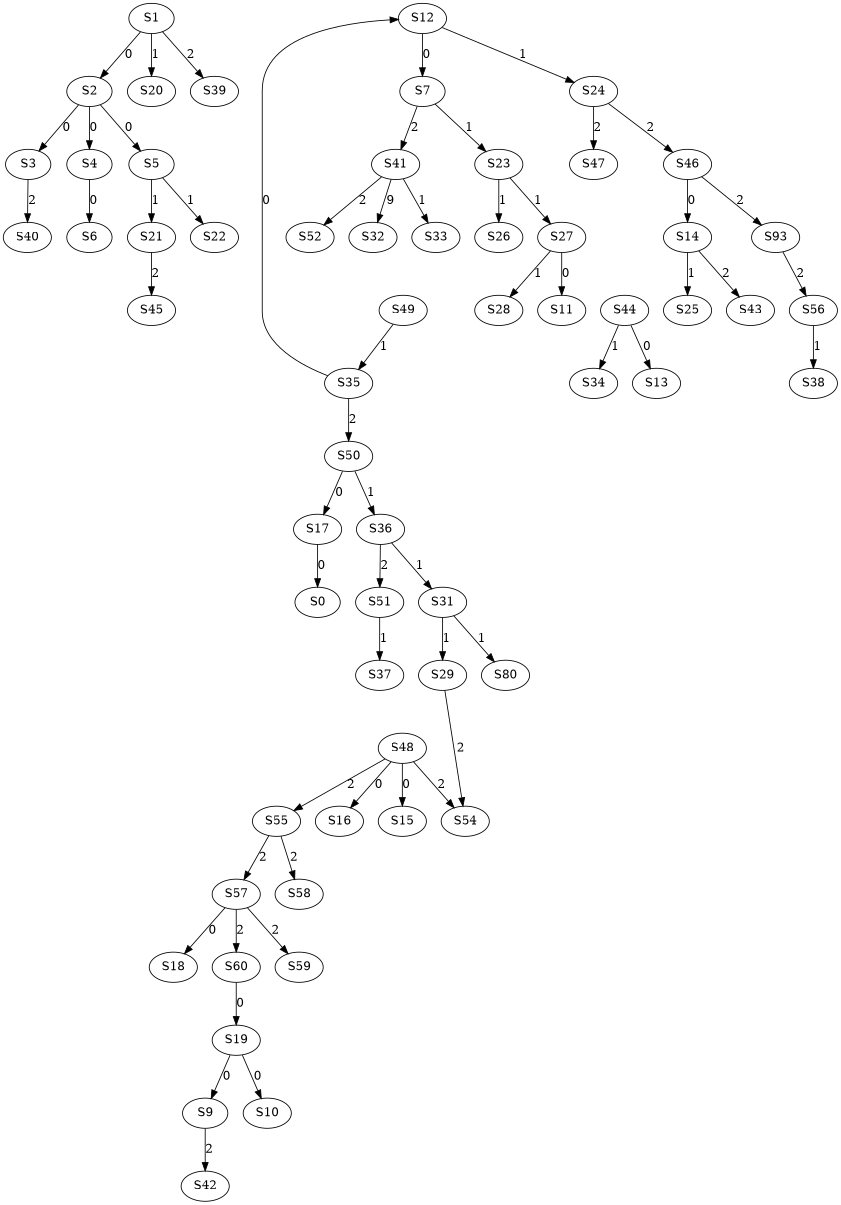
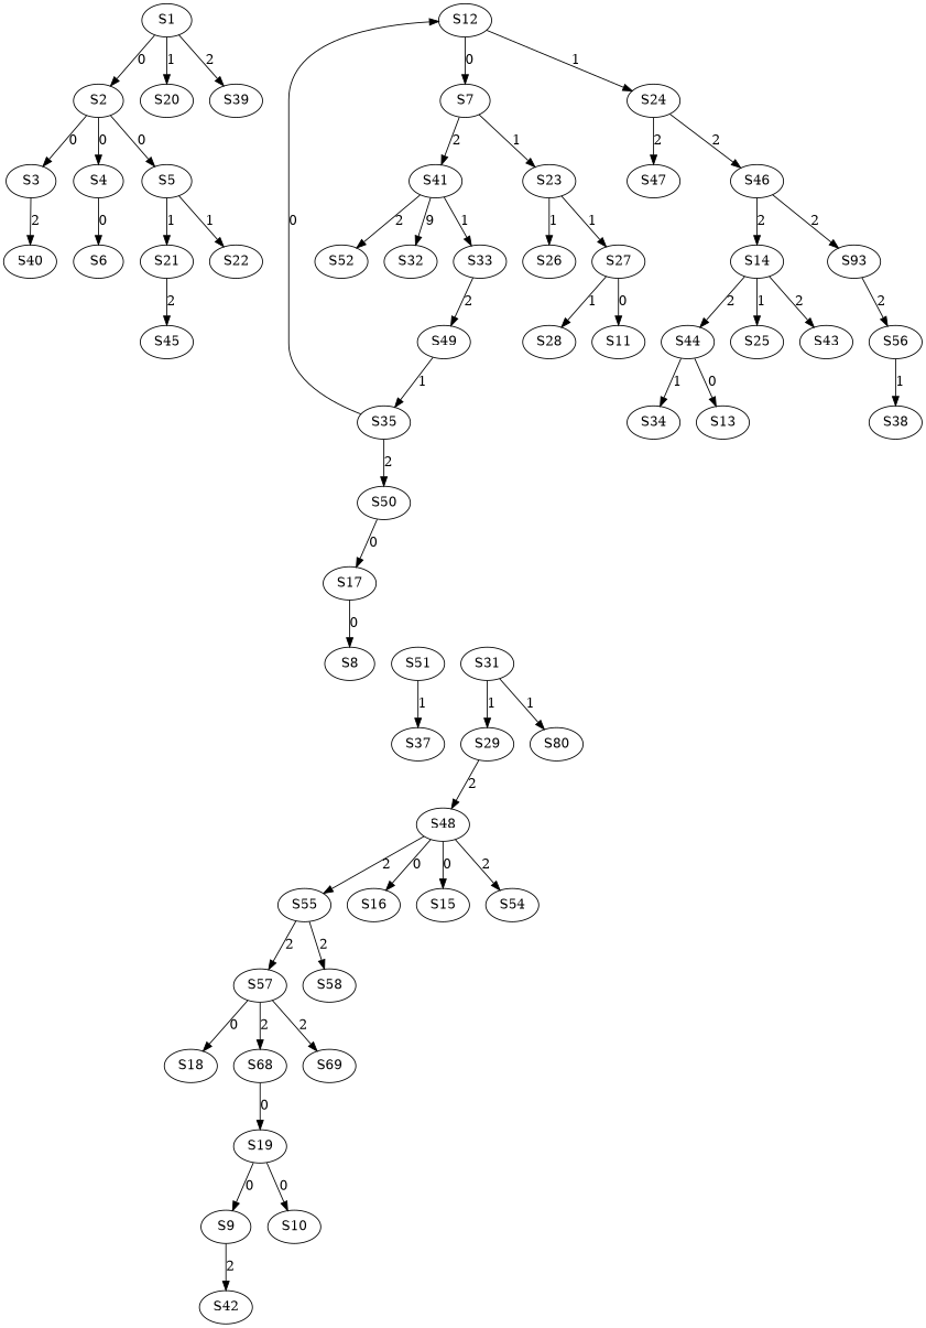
  strict digraph {
    S1
    S2
    S20
    S39
    S3
    S4
    S5
    S40
    S6
    S21
    S22
    S45
    S12
    S7
    S24
    S23
    S41
    S46
    S47
    S27
    S26
    S32
    S33
    S52
    S17
-   S8 [label=S0]
+   S8
    S19
    S9
    S10
    S42
    S11
    S28
    S35
    S50
-   S36
    S44
    S13
    S34
    S14
    n40 [label=S93]
    S25
    S43
    S56
    S48
    S15
    S16
    S54
    S55
    S57
    S58
    S31
    S51
    S18
-   S60
-   S59
+   S60 [label=S68]
+   S59 [label=S69]
    S29
    n57 [label=S80]
    S37
    S49
    S38
    S1 -> S2 [label=0]
    S1 -> S20 [label=1]
    S1 -> S39 [label=2]
    S2 -> S3 [label=0]
    S2 -> S4 [label=0]
    S2 -> S5 [label=0]
    S3 -> S40 [label=2]
    S4 -> S6 [label=0]
    S5 -> S21 [label=1]
    S5 -> S22 [label=1]
    S21 -> S45 [label=2]
    S12 -> S7 [label=0]
    S12 -> S24 [label=1]
    S7 -> S23 [label=1]
    S7 -> S41 [label=2]
    S24 -> S46 [label=2]
    S24 -> S47 [label=2]
    S23 -> S27 [label=1]
    S23 -> S26 [label=1]
    S41 -> S32 [label=9]
    S41 -> S33 [label=1]
    S41 -> S52 [label=2]
-   S46 -> S14 [label=0]
+   S46 -> S14 [label=2]
    S46 -> n40 [label=2]
    S27 -> S11 [label=0]
    S27 -> S28 [label=1]
+   S33 -> S49 [label=2]
    S17 -> S8 [label=0]
    S19 -> S9 [label=0]
    S19 -> S10 [label=0]
    S9 -> S42 [label=2]
    S35 -> S12 [label=0]
    S35 -> S50 [label=2]
    S50 -> S17 [label=0]
-   S50 -> S36 [label=1]
-   S36 -> S31 [label=1]
-   S36 -> S51 [label=2]
    S44 -> S13 [label=0]
    S44 -> S34 [label=1]
+   S14 -> S44 [label=2]
    S14 -> S25 [label=1]
    S14 -> S43 [label=2]
    n40 -> S56 [label=2]
    S56 -> S38 [label=1]
    S48 -> S15 [label=0]
    S48 -> S16 [label=0]
    S48 -> S54 [label=2]
    S48 -> S55 [label=2]
    S55 -> S57 [label=2]
    S55 -> S58 [label=2]
    S57 -> S18 [label=0]
    S57 -> S60 [label=2]
    S57 -> S59 [label=2]
    S31 -> S29 [label=1]
    S31 -> n57 [label=1]
    S51 -> S37 [label=1]
    S60 -> S19 [label=0]
-   S29 -> S54 [label=2]
+   S29 -> S48 [label=2]
    S49 -> S35 [label=1]
  }
